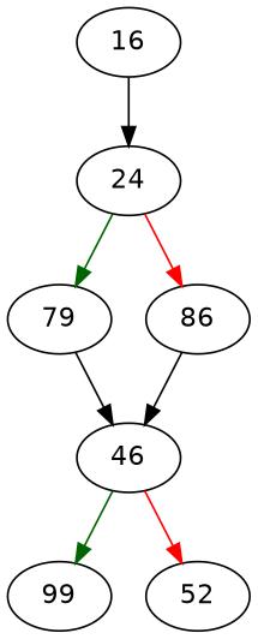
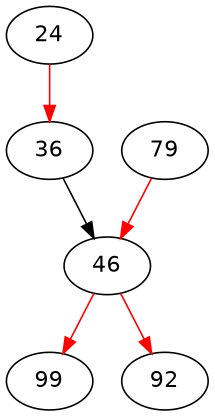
  strict digraph {
    fontname="DejaVu Sans"
    node [fontname="DejaVu Sans"]
    edge [fontname="DejaVu Sans"]
-   16
    24
    n3 [label=79]
-   36 [label=86]
+   36
    n5 [label=46]
    n6 [label=99]
-   52
-   16 -> 24
-   24 -> n3 [color=darkgreen cond=true]
+   52 [label=92]
    24 -> 36 [color=red cond=false]
-   n3 -> n5
+   n3 -> n5 [color=red]
    36 -> n5
-   n5 -> n6 [color=darkgreen cond=true]
+   n5 -> n6 [color=red cond=true]
    n5 -> 52 [color=red cond=false]
  }
